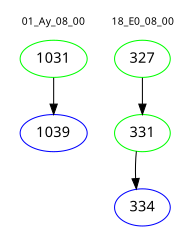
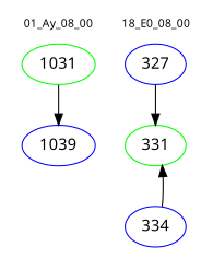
  digraph {
    fontname="Noto Sans"
    node [color=green fontname="Noto Sans"]
    edge [color=black fontname="Noto Sans"]
    n1 [label=1031]
    n2 [color=blue label=1039]
    n3 [label=331]
-   n4 [label=327]
+   n4 [color=blue label=327]
    n5 [color=blue label=334]
    subgraph cluster_1 {
      color=white
      fontsize=10
      label="01_Ay_08_00"
      n1
      n2
    }
    subgraph cluster_2 {
      color=white
      fontsize=10
      label="18_E0_08_00"
      n3
      n4
      n5
    }
    n1 -> n2
-   n3 -> n5
+   n5 -> n3
    n4 -> n3
  }
